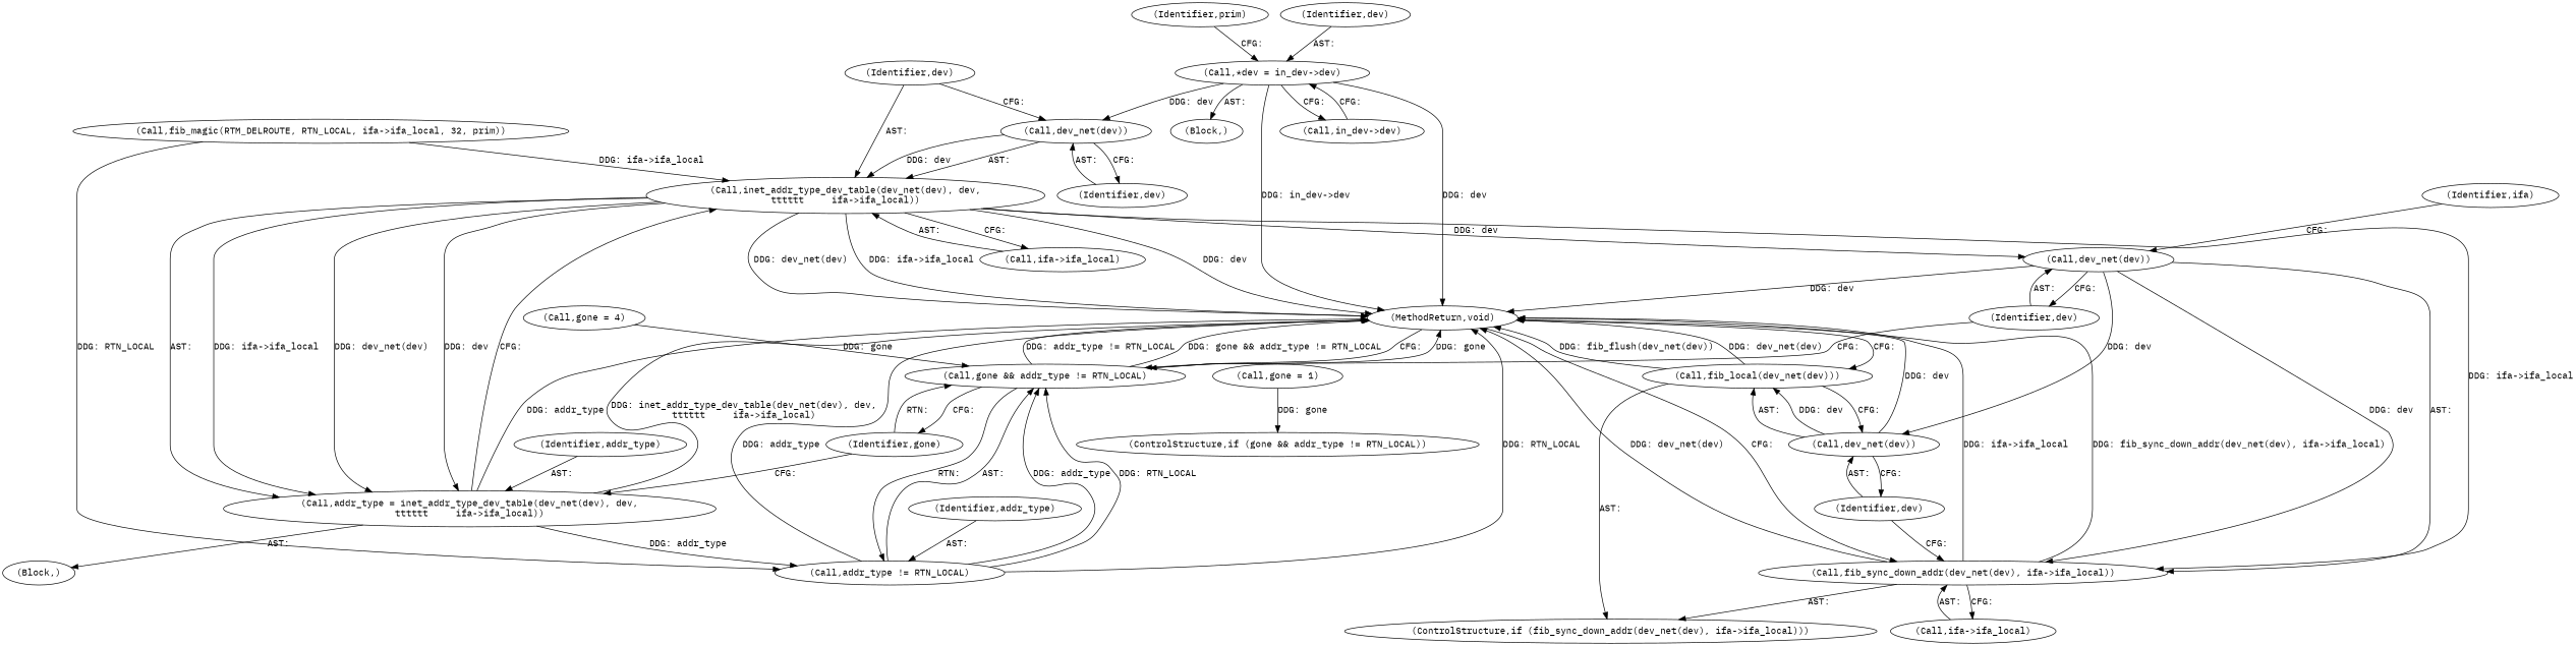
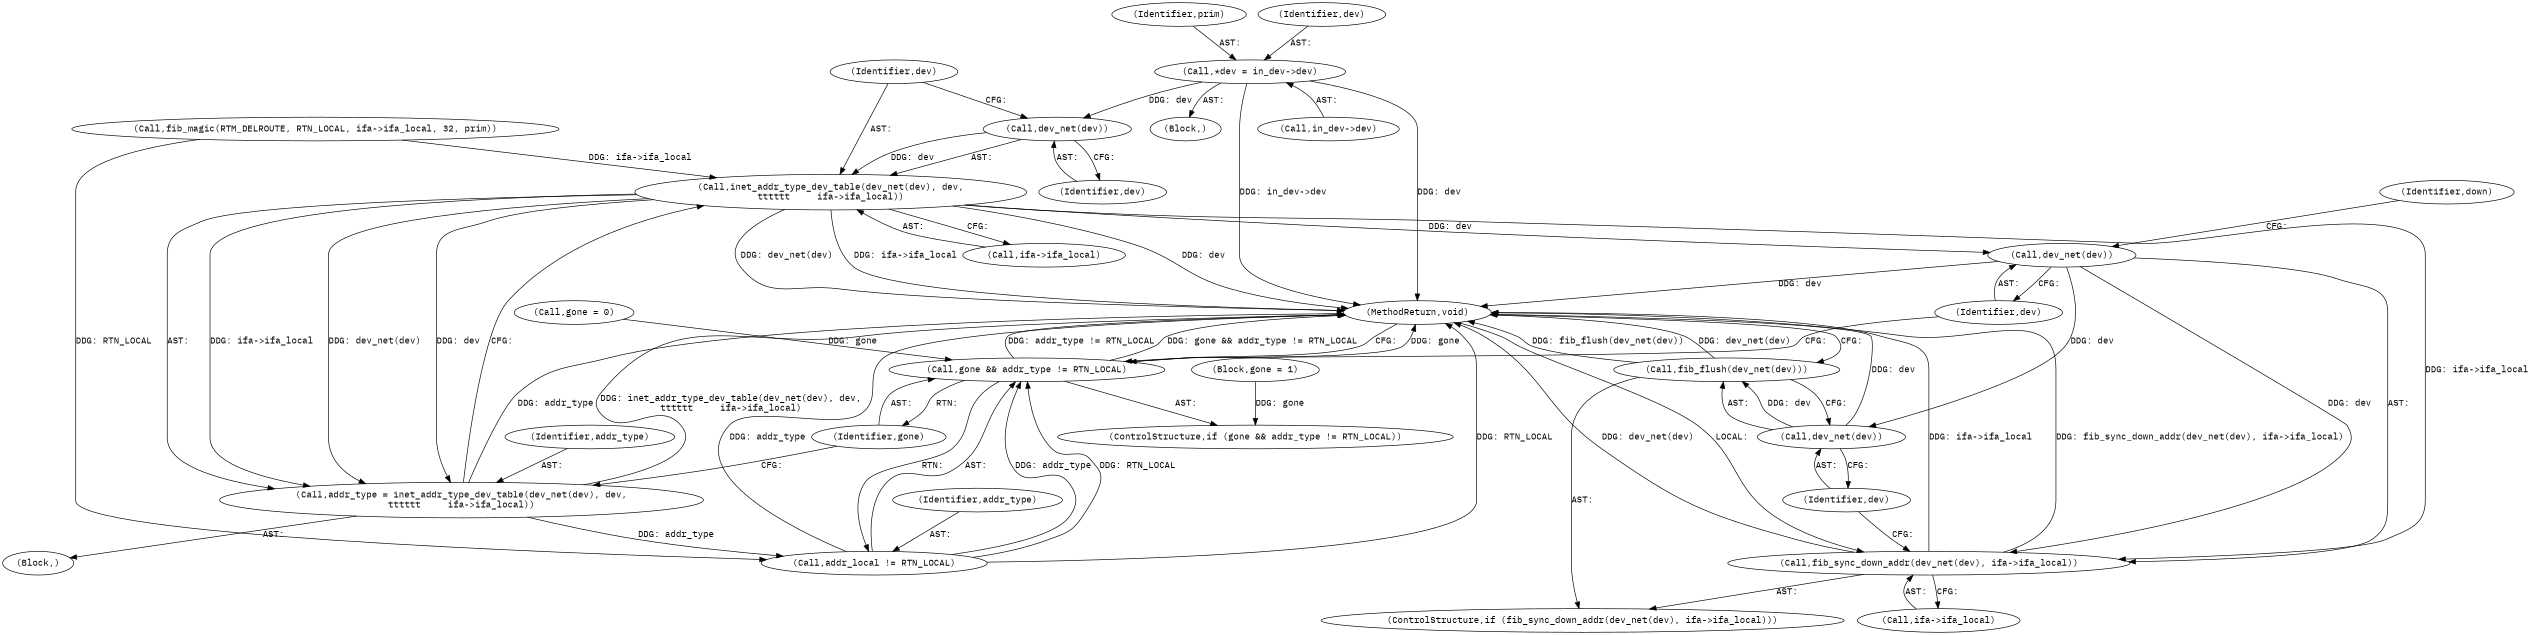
  digraph {
    fontname="IBM Plex Mono"
    node [fontname="IBM Plex Mono"]
    edge [fontname="IBM Plex Mono"]
    n1 [label="(Call,*dev = in_dev->dev)"]
    n2 [label="(Call,dev_net(dev))"]
    n3 [label="(MethodReturn,void)"]
    n4 [label="(Call,in_dev->dev)"]
    n5 [label="(Block,)"]
    n6 [label="(Call,inet_addr_type_dev_table(dev_net(dev), dev,\n\t\t\t\t\t\t     ifa->ifa_local))"]
    n7 [label="(Identifier,dev)"]
    n8 [label="(Call,fib_sync_down_addr(dev_net(dev), ifa->ifa_local))"]
    n9 [label="(Call,gone && addr_type != RTN_LOCAL)"]
-   n10 [label="(Call,fib_local(dev_net(dev)))"]
+   n10 [label="(Call,fib_flush(dev_net(dev)))"]
    n11 [label="(Call,addr_type = inet_addr_type_dev_table(dev_net(dev), dev,\n\t\t\t\t\t\t     ifa->ifa_local))"]
    n12 [label="(Call,dev_net(dev))"]
    n13 [label="(Call,ifa->ifa_local)"]
-   n14 [label="(Call,addr_type != RTN_LOCAL)"]
+   n14 [label="(Call,addr_local != RTN_LOCAL)"]
    n15 [label="(Block,)"]
    n16 [label="(Call,dev_net(dev))"]
    n17 [label="(Identifier,dev)"]
    n18 [label="(Call,ifa->ifa_local)"]
    n19 [label="(ControlStructure,if (fib_sync_down_addr(dev_net(dev), ifa->ifa_local)))"]
    n20 [label="(ControlStructure,if (gone && addr_type != RTN_LOCAL))"]
    n21 [label="(Identifier,gone)"]
    n22 [label="(Identifier,dev)"]
    n23 [label="(Identifier,addr_type)"]
-   n24 [label="(Call,gone = 4)"]
+   n24 [label="(Call,gone = 0)"]
    n25 [label="(Call,fib_magic(RTM_DELROUTE, RTN_LOCAL, ifa->ifa_local, 32, prim))"]
-   n26 [label="(Identifier,ifa)"]
+   n26 [label="(Identifier,down)"]
    n27 [label="(Identifier,prim)"]
    n28 [label="(Identifier,dev)"]
-   n29 [label="(Call,gone = 1)"]
+   n29 [label="(Block,gone = 1)"]
    n30 [label="(Identifier,dev)"]
    n31 [label="(Identifier,addr_type)"]
    n1 -> n2 [label="DDG: dev"]
    n1 -> n3 [label="DDG: in_dev->dev"]
    n1 -> n3 [label="DDG: dev"]
-   n1 -> n4 [label="CFG: "]
    n1 -> n5 [label="AST: "]
    n2 -> n6 [label="AST: "]
    n2 -> n6 [label="DDG: dev"]
    n2 -> n7 [label="CFG: "]
-   n3 -> n8 [label="CFG: "]
+   n3 -> n8 [label="LOCAL: "]
    n3 -> n9 [label="CFG: "]
    n3 -> n10 [label="CFG: "]
-   n4 -> n1 [label="CFG: "]
+   n4 -> n1 [label="AST: "]
    n6 -> n3 [label="DDG: dev_net(dev)"]
    n6 -> n3 [label="DDG: ifa->ifa_local"]
    n6 -> n3 [label="DDG: dev"]
    n6 -> n8 [label="DDG: ifa->ifa_local"]
    n6 -> n11 [label="AST: "]
    n6 -> n11 [label="DDG: dev_net(dev)"]
    n6 -> n11 [label="DDG: dev"]
    n6 -> n11 [label="DDG: ifa->ifa_local"]
    n6 -> n12 [label="DDG: dev"]
    n6 -> n13 [label="CFG: "]
    n7 -> n2 [label="AST: "]
    n8 -> n3 [label="DDG: ifa->ifa_local"]
    n8 -> n3 [label="DDG: fib_sync_down_addr(dev_net(dev), ifa->ifa_local)"]
    n8 -> n3 [label="DDG: dev_net(dev)"]
    n8 -> n18 [label="CFG: "]
    n8 -> n19 [label="AST: "]
    n9 -> n3 [label="DDG: gone"]
    n9 -> n3 [label="DDG: addr_type != RTN_LOCAL"]
    n9 -> n3 [label="DDG: gone && addr_type != RTN_LOCAL"]
    n9 -> n14 [label="RTN: "]
-   n9 -> n21 [label="CFG: "]
+   n9 -> n20 [label="AST: "]
+   n9 -> n21 [label="RTN: "]
    n10 -> n3 [label="DDG: fib_flush(dev_net(dev))"]
    n10 -> n3 [label="DDG: dev_net(dev)"]
    n10 -> n16 [label="CFG: "]
    n10 -> n19 [label="AST: "]
    n11 -> n3 [label="DDG: inet_addr_type_dev_table(dev_net(dev), dev,\n\t\t\t\t\t\t     ifa->ifa_local)"]
    n11 -> n3 [label="DDG: addr_type"]
    n11 -> n6 [label="CFG: "]
    n11 -> n14 [label="DDG: addr_type"]
    n11 -> n15 [label="AST: "]
    n12 -> n3 [label="DDG: dev"]
    n12 -> n8 [label="AST: "]
    n12 -> n8 [label="DDG: dev"]
    n12 -> n16 [label="DDG: dev"]
    n12 -> n17 [label="CFG: "]
    n13 -> n6 [label="AST: "]
    n14 -> n3 [label="DDG: RTN_LOCAL"]
    n14 -> n3 [label="DDG: addr_type"]
    n14 -> n9 [label="AST: "]
    n14 -> n9 [label="DDG: addr_type"]
    n14 -> n9 [label="DDG: RTN_LOCAL"]
    n16 -> n3 [label="DDG: dev"]
    n16 -> n10 [label="AST: "]
    n16 -> n10 [label="DDG: dev"]
    n16 -> n22 [label="CFG: "]
    n17 -> n9 [label="CFG: "]
    n17 -> n12 [label="AST: "]
    n18 -> n8 [label="AST: "]
-   n21 -> n9 [label="RTN: "]
+   n21 -> n9 [label="AST: "]
    n21 -> n11 [label="CFG: "]
    n22 -> n8 [label="CFG: "]
    n22 -> n16 [label="AST: "]
    n23 -> n14 [label="AST: "]
    n24 -> n9 [label="DDG: gone"]
    n25 -> n6 [label="DDG: ifa->ifa_local"]
    n25 -> n14 [label="DDG: RTN_LOCAL"]
    n26 -> n12 [label="CFG: "]
-   n27 -> n1 [label="CFG: "]
+   n27 -> n1 [label="AST: "]
    n28 -> n1 [label="AST: "]
    n29 -> n20 [label="DDG: gone"]
    n30 -> n2 [label="CFG: "]
    n30 -> n6 [label="AST: "]
    n31 -> n11 [label="AST: "]
  }
